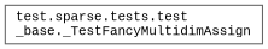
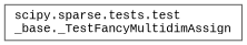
  digraph {
    rankdir=LR
    fontname="Liberation Mono"
-   n1 [color=grey40 fillcolor=white fontname="Liberation Mono" fontsize=10 height=0.2 label="test.sparse.tests.test\l_base._TestFancyMultidimAssign" shape=box style=filled width=0.4]
+   n1 [color=grey40 fillcolor=white fontname="Liberation Mono" fontsize=10 height=0.2 label="scipy.sparse.tests.test\l_base._TestFancyMultidimAssign" shape=box style=filled width=0.4]
  }
